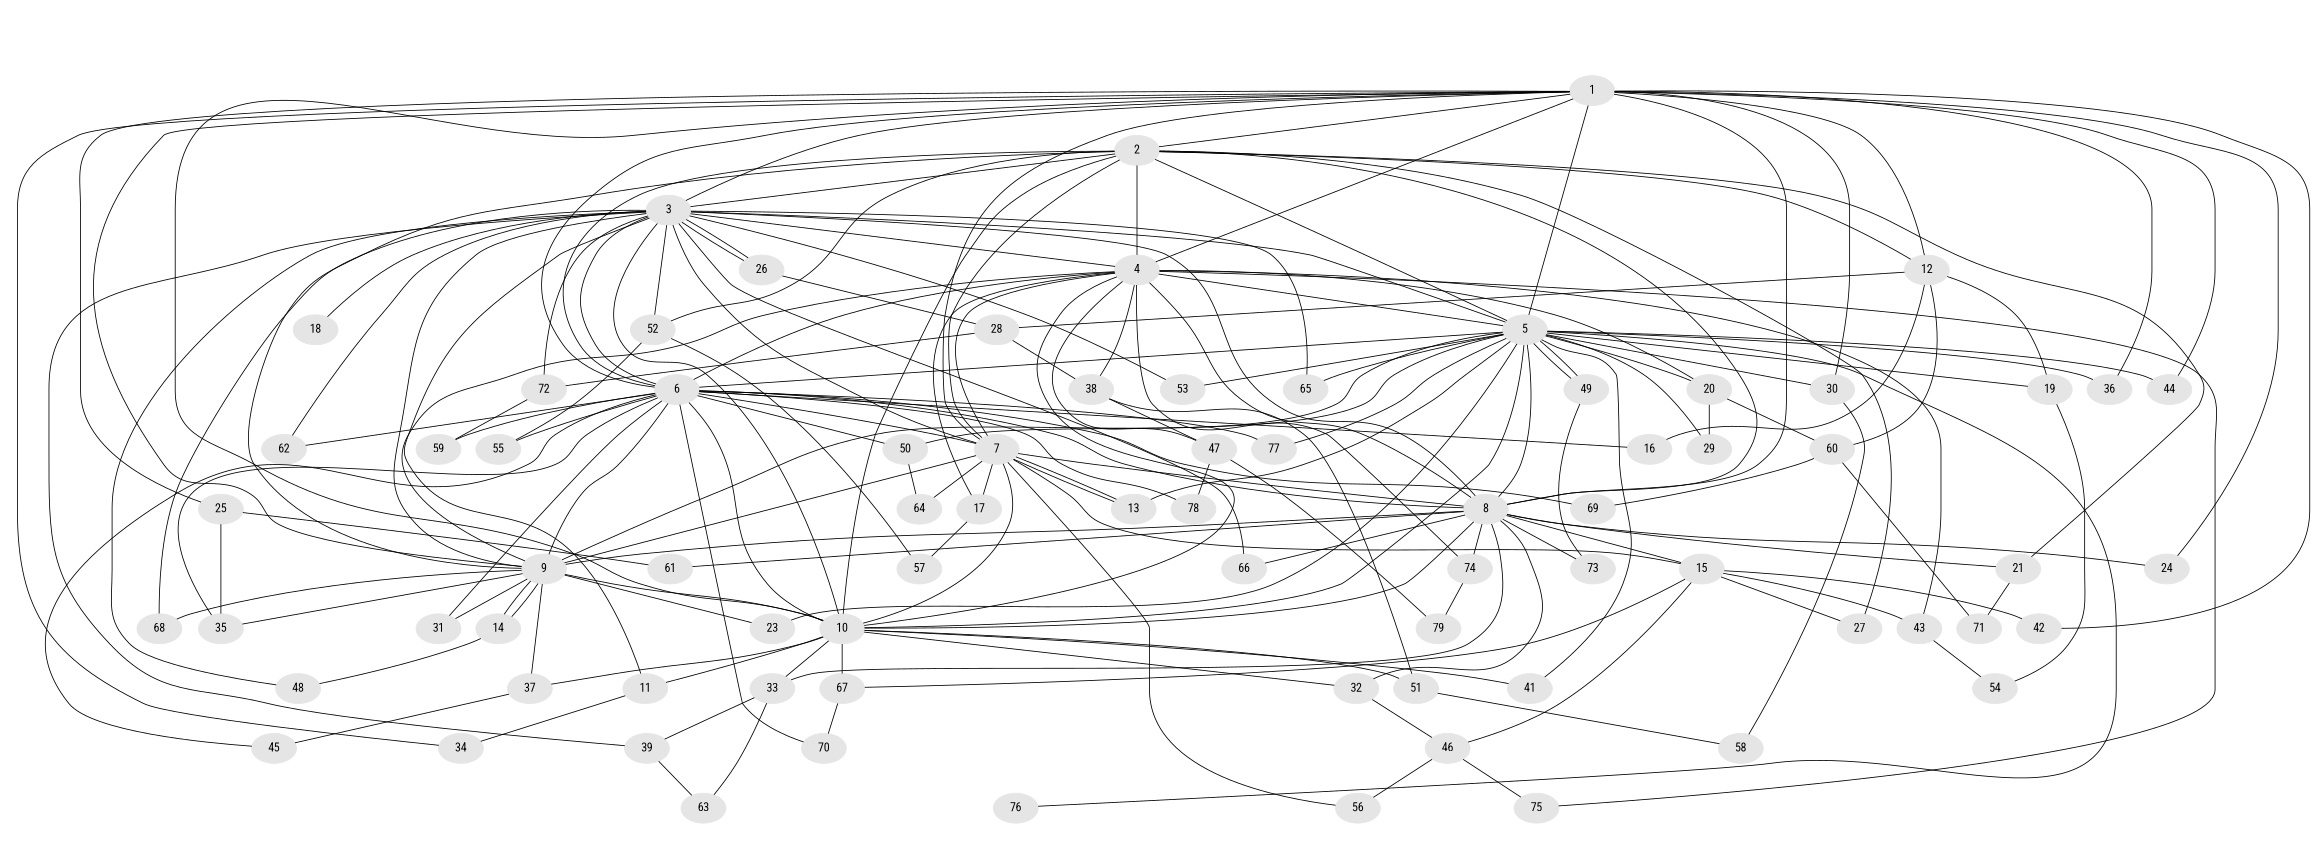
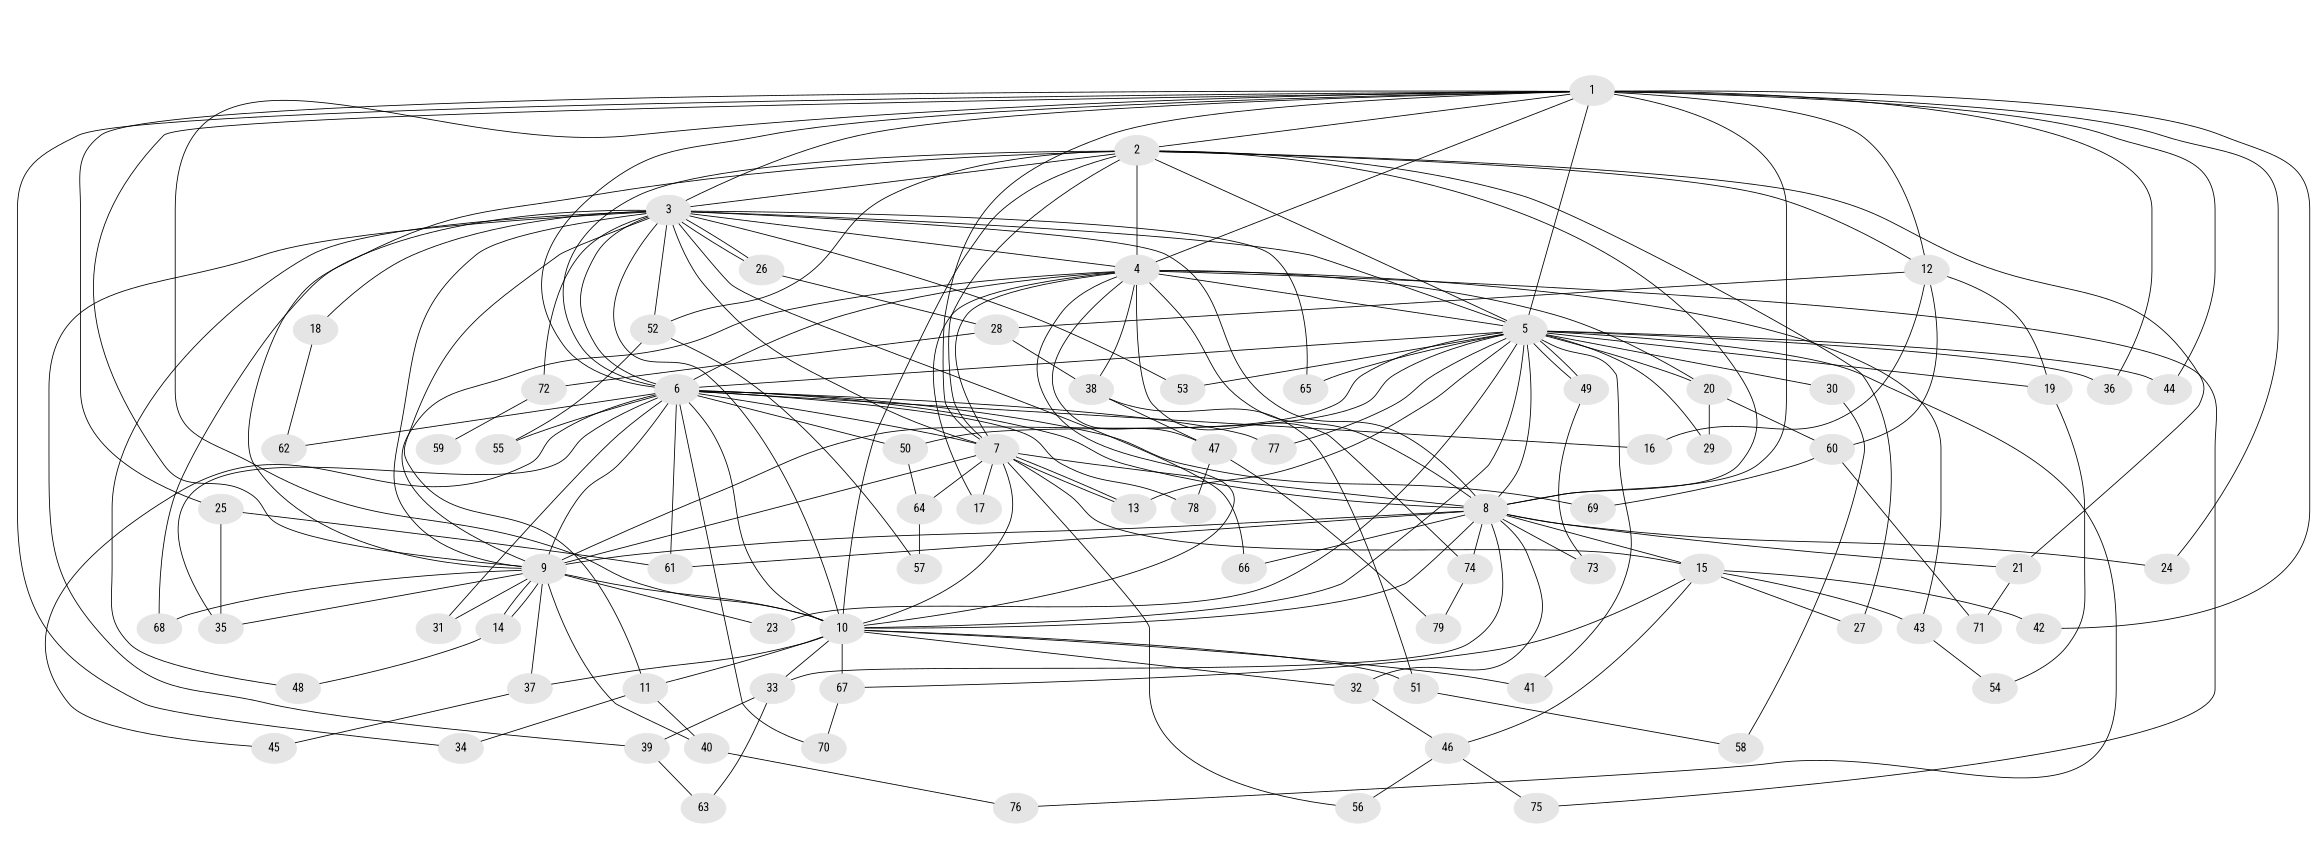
  graph {
    fontname="Roboto Condensed"
    node [color=gray90 fontname="Roboto Condensed" style=filled]
    edge [fontname="Roboto Condensed"]
    1
    2
    3
    4
    5
    6
    7
    8
    9
    10
    12
    24
    25
    30
    34
    36
    42
    44
    21
    27
    52
    11
    18
    26
    39
    48
    53
    62
    65
    66
    68
    72
    17
    20
    38
    43
    47
    74
    75
    19
    23
    29
    41
    49
    50
    76
    77
    13
    16
    31
    35
    45
    55
    59
    69
    70
    78
    15
    56
    64
    32
    33
    61
    73
    14
    37
+   40
    51
    67
    28
    60
    58
    71
    57
    63
    54
    79
    46
    1 -- 2
    1 -- 3
    1 -- 4
    1 -- 5
    1 -- 6
    1 -- 7
    1 -- 8
    1 -- 9
    1 -- 10
    1 -- 12
    1 -- 24
    1 -- 25
-   1 -- 30
    1 -- 34
    1 -- 36
    1 -- 42
    1 -- 44
    2 -- 3
    2 -- 4
    2 -- 5
    2 -- 6
    2 -- 7
    2 -- 8
    2 -- 9
    2 -- 10
    2 -- 12
    2 -- 21
    2 -- 27
    2 -- 52
    3 -- 4
    3 -- 5
    3 -- 6
    3 -- 7
    3 -- 8
    3 -- 9
    3 -- 10
    3 -- 52
    3 -- 11
    3 -- 18
    3 -- 26
    3 -- 26
    3 -- 39
    3 -- 48
    3 -- 53
-   3 -- 62
+   18 -- 62
    3 -- 65
    3 -- 66
    3 -- 68
    3 -- 72
    4 -- 5
    4 -- 6
    4 -- 7
    4 -- 8
    4 -- 9
    4 -- 10
    4 -- 17
    4 -- 20
    4 -- 38
    4 -- 43
    4 -- 47
    4 -- 74
    4 -- 75
    5 -- 6
    5 -- 8
    5 -- 9
    5 -- 10
    5 -- 30
    5 -- 36
    5 -- 44
    5 -- 53
    5 -- 65
    5 -- 20
    5 -- 19
    5 -- 23
    5 -- 29
    5 -- 41
    5 -- 49
    5 -- 49
    5 -- 50
    5 -- 76
    5 -- 77
    5 -- 13
    6 -- 7
    6 -- 8
    6 -- 9
    6 -- 10
    6 -- 62
    6 -- 50
    6 -- 77
    6 -- 16
    6 -- 31
    6 -- 35
    6 -- 45
    6 -- 55
-   6 -- 59
+   6 -- 61
    6 -- 69
    6 -- 70
    6 -- 78
    7 -- 8
    7 -- 9
    7 -- 10
    7 -- 17
    7 -- 13
    7 -- 13
    7 -- 15
    7 -- 56
    7 -- 64
    8 -- 9
    8 -- 10
    8 -- 24
    8 -- 21
    8 -- 66
    8 -- 74
    8 -- 15
    8 -- 32
    8 -- 33
    8 -- 61
    8 -- 73
    9 -- 10
    9 -- 68
    9 -- 23
    9 -- 31
    9 -- 35
    9 -- 14
    9 -- 14
    9 -- 37
+   9 -- 40
    10 -- 11
    10 -- 41
    10 -- 32
    10 -- 33
    10 -- 37
    10 -- 51
    10 -- 67
    12 -- 19
    12 -- 16
    12 -- 28
    12 -- 60
    25 -- 35
    25 -- 61
    30 -- 58
    21 -- 71
    52 -- 55
    52 -- 57
    11 -- 34
+   11 -- 40
    26 -- 28
    39 -- 63
    72 -- 59
-   17 -- 57
+   64 -- 57
    20 -- 29
    20 -- 60
    38 -- 47
    38 -- 51
    43 -- 54
    47 -- 78
    47 -- 79
    74 -- 79
    19 -- 54
    49 -- 73
    50 -- 64
    15 -- 42
    15 -- 27
    15 -- 43
    15 -- 67
    15 -- 46
    32 -- 46
    33 -- 39
    33 -- 63
    14 -- 48
    37 -- 45
+   40 -- 76
    51 -- 58
    67 -- 70
    28 -- 72
    28 -- 38
    60 -- 69
    60 -- 71
    46 -- 75
    46 -- 56
  }
